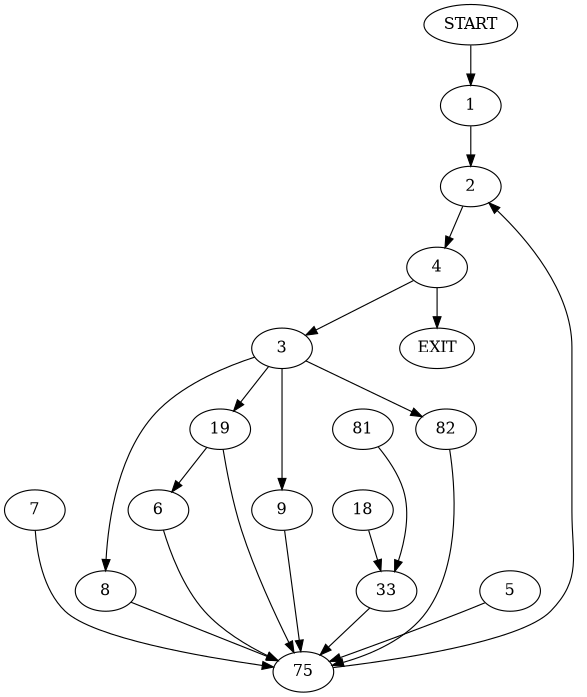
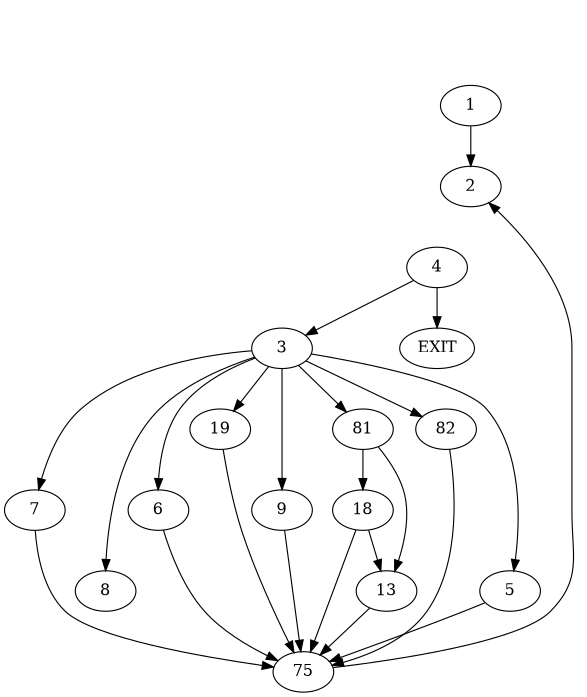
  digraph {
-   n1 [label=START]
    1
    2
    n4 [label=EXIT]
    4
    3
    5
    6
    7
    8
    9
    n12 [label=19]
    n13 [label=81]
    n14 [label=82]
    n15 [label=75]
-   13 [label=33]
+   13
    n17 [label=18]
-   n1 -> 1
    1 -> 2
-   2 -> 4
    4 -> n4
    4 -> 3
-   n12 -> 6
+   3 -> 5
+   3 -> 6
+   3 -> 7
    3 -> 8
    3 -> 9
    3 -> n12
+   3 -> n13
    3 -> n14
    5 -> n15
    6 -> n15
    7 -> n15
-   8 -> n15
+   n17 -> n15
    9 -> n15
    n12 -> n15
    n13 -> 13
+   n13 -> n17
    n14 -> n15
    n15 -> 2
    13 -> n15
    n17 -> 13
  }
